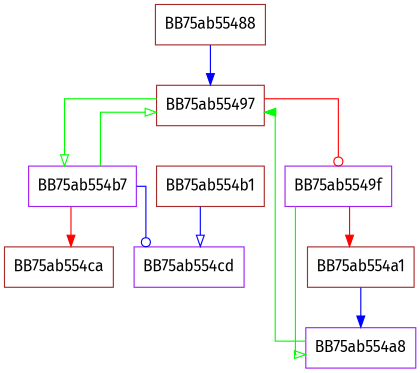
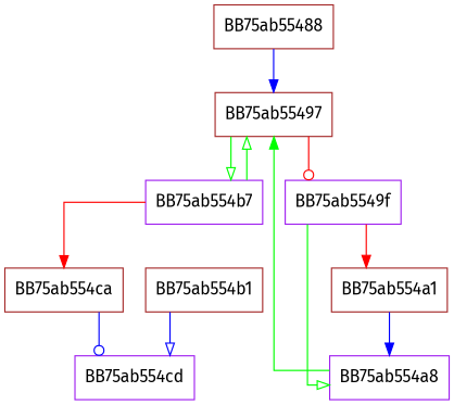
  digraph {
    fontname="Fira Sans"
    splines=ortho
    node [color=brown fontname="Fira Sans" shape=box]
    edge [arrowhead=normal color=blue fontname="Fira Sans"]
    BB75ab55488
    BB75ab55497
    BB75ab554b7 [color=purple]
    BB75ab5549f [color=purple]
    BB75ab554ca
    BB75ab554a8 [color=purple]
    BB75ab554a1
    BB75ab554cd [color=purple]
    BB75ab554b1
    BB75ab55488 -> BB75ab55497
    BB75ab55497 -> BB75ab554b7 [arrowhead=onormal color=green]
    BB75ab55497 -> BB75ab5549f [arrowhead=odot color=red]
    BB75ab554b7 -> BB75ab55497 [arrowhead=onormal color=green]
    BB75ab554b7 -> BB75ab554ca [color=red]
    BB75ab5549f -> BB75ab554a8 [arrowhead=onormal color=green]
    BB75ab5549f -> BB75ab554a1 [color=red]
-   BB75ab554b7 -> BB75ab554cd [arrowhead=odot]
+   BB75ab554ca -> BB75ab554cd [arrowhead=odot]
    BB75ab554a8 -> BB75ab55497 [color=green]
    BB75ab554a1 -> BB75ab554a8
    BB75ab554b1 -> BB75ab554cd [arrowhead=onormal]
  }
